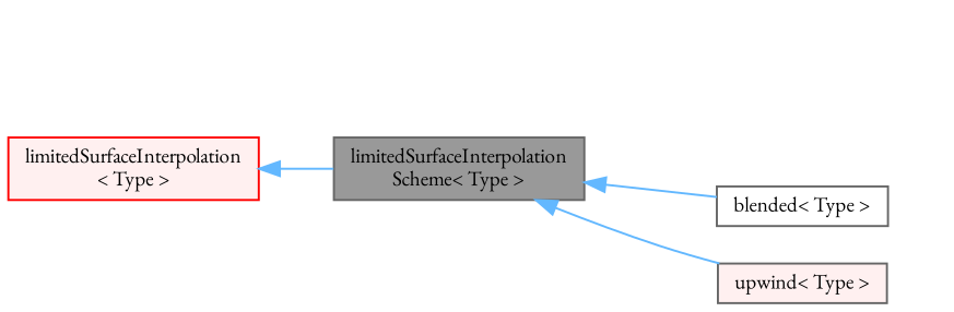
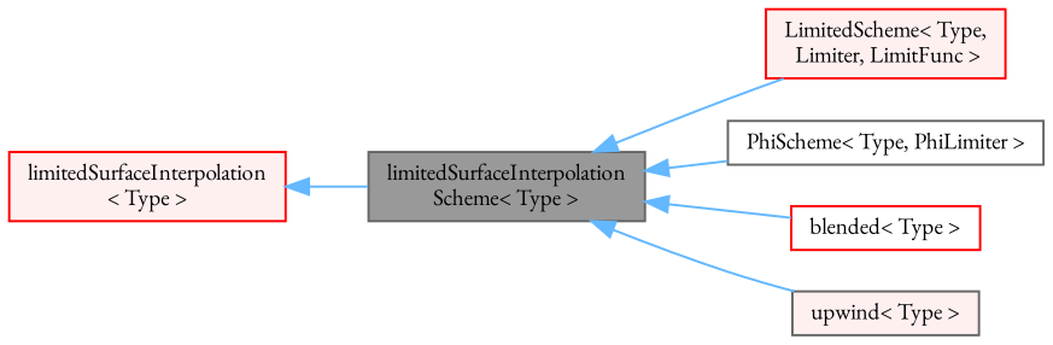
  digraph {
    fontname="EB Garamond"
    rankdir=LR
    node [color=gray40 fillcolor="#FFF0F0" fontname="EB Garamond" fontsize=10 shape=box style=filled]
    edge [color=steelblue1 dir=back fontname="EB Garamond" fontsize=10 labelfontname=Helvetica labelfontsize=10 style=solid]
    n1 [fillcolor=grey60 fontcolor=black height=0.2 label="limitedSurfaceInterpolation\lScheme\< Type \>" width=0.4]
-   n4 [fillcolor=white height=0.2 label="blended\< Type \>" width=0.4]
+   n2 [color=red height=0.2 label="LimitedScheme\< Type,\l Limiter, LimitFunc \>" width=0.4]
+   n3 [fillcolor=white height=0.2 label="PhiScheme\< Type, PhiLimiter \>" width=0.4]
+   n4 [color=red fillcolor=white height=0.2 label="blended\< Type \>" width=0.4]
    n5 [height=0.2 label="upwind\< Type \>" width=0.4]
    n6 [color=red height=0.2 label="limitedSurfaceInterpolation\l\< Type \>" width=0.4]
+   n1 -> n2
+   n1 -> n3
    n1 -> n4
    n1 -> n5
    n6 -> n1
  }
